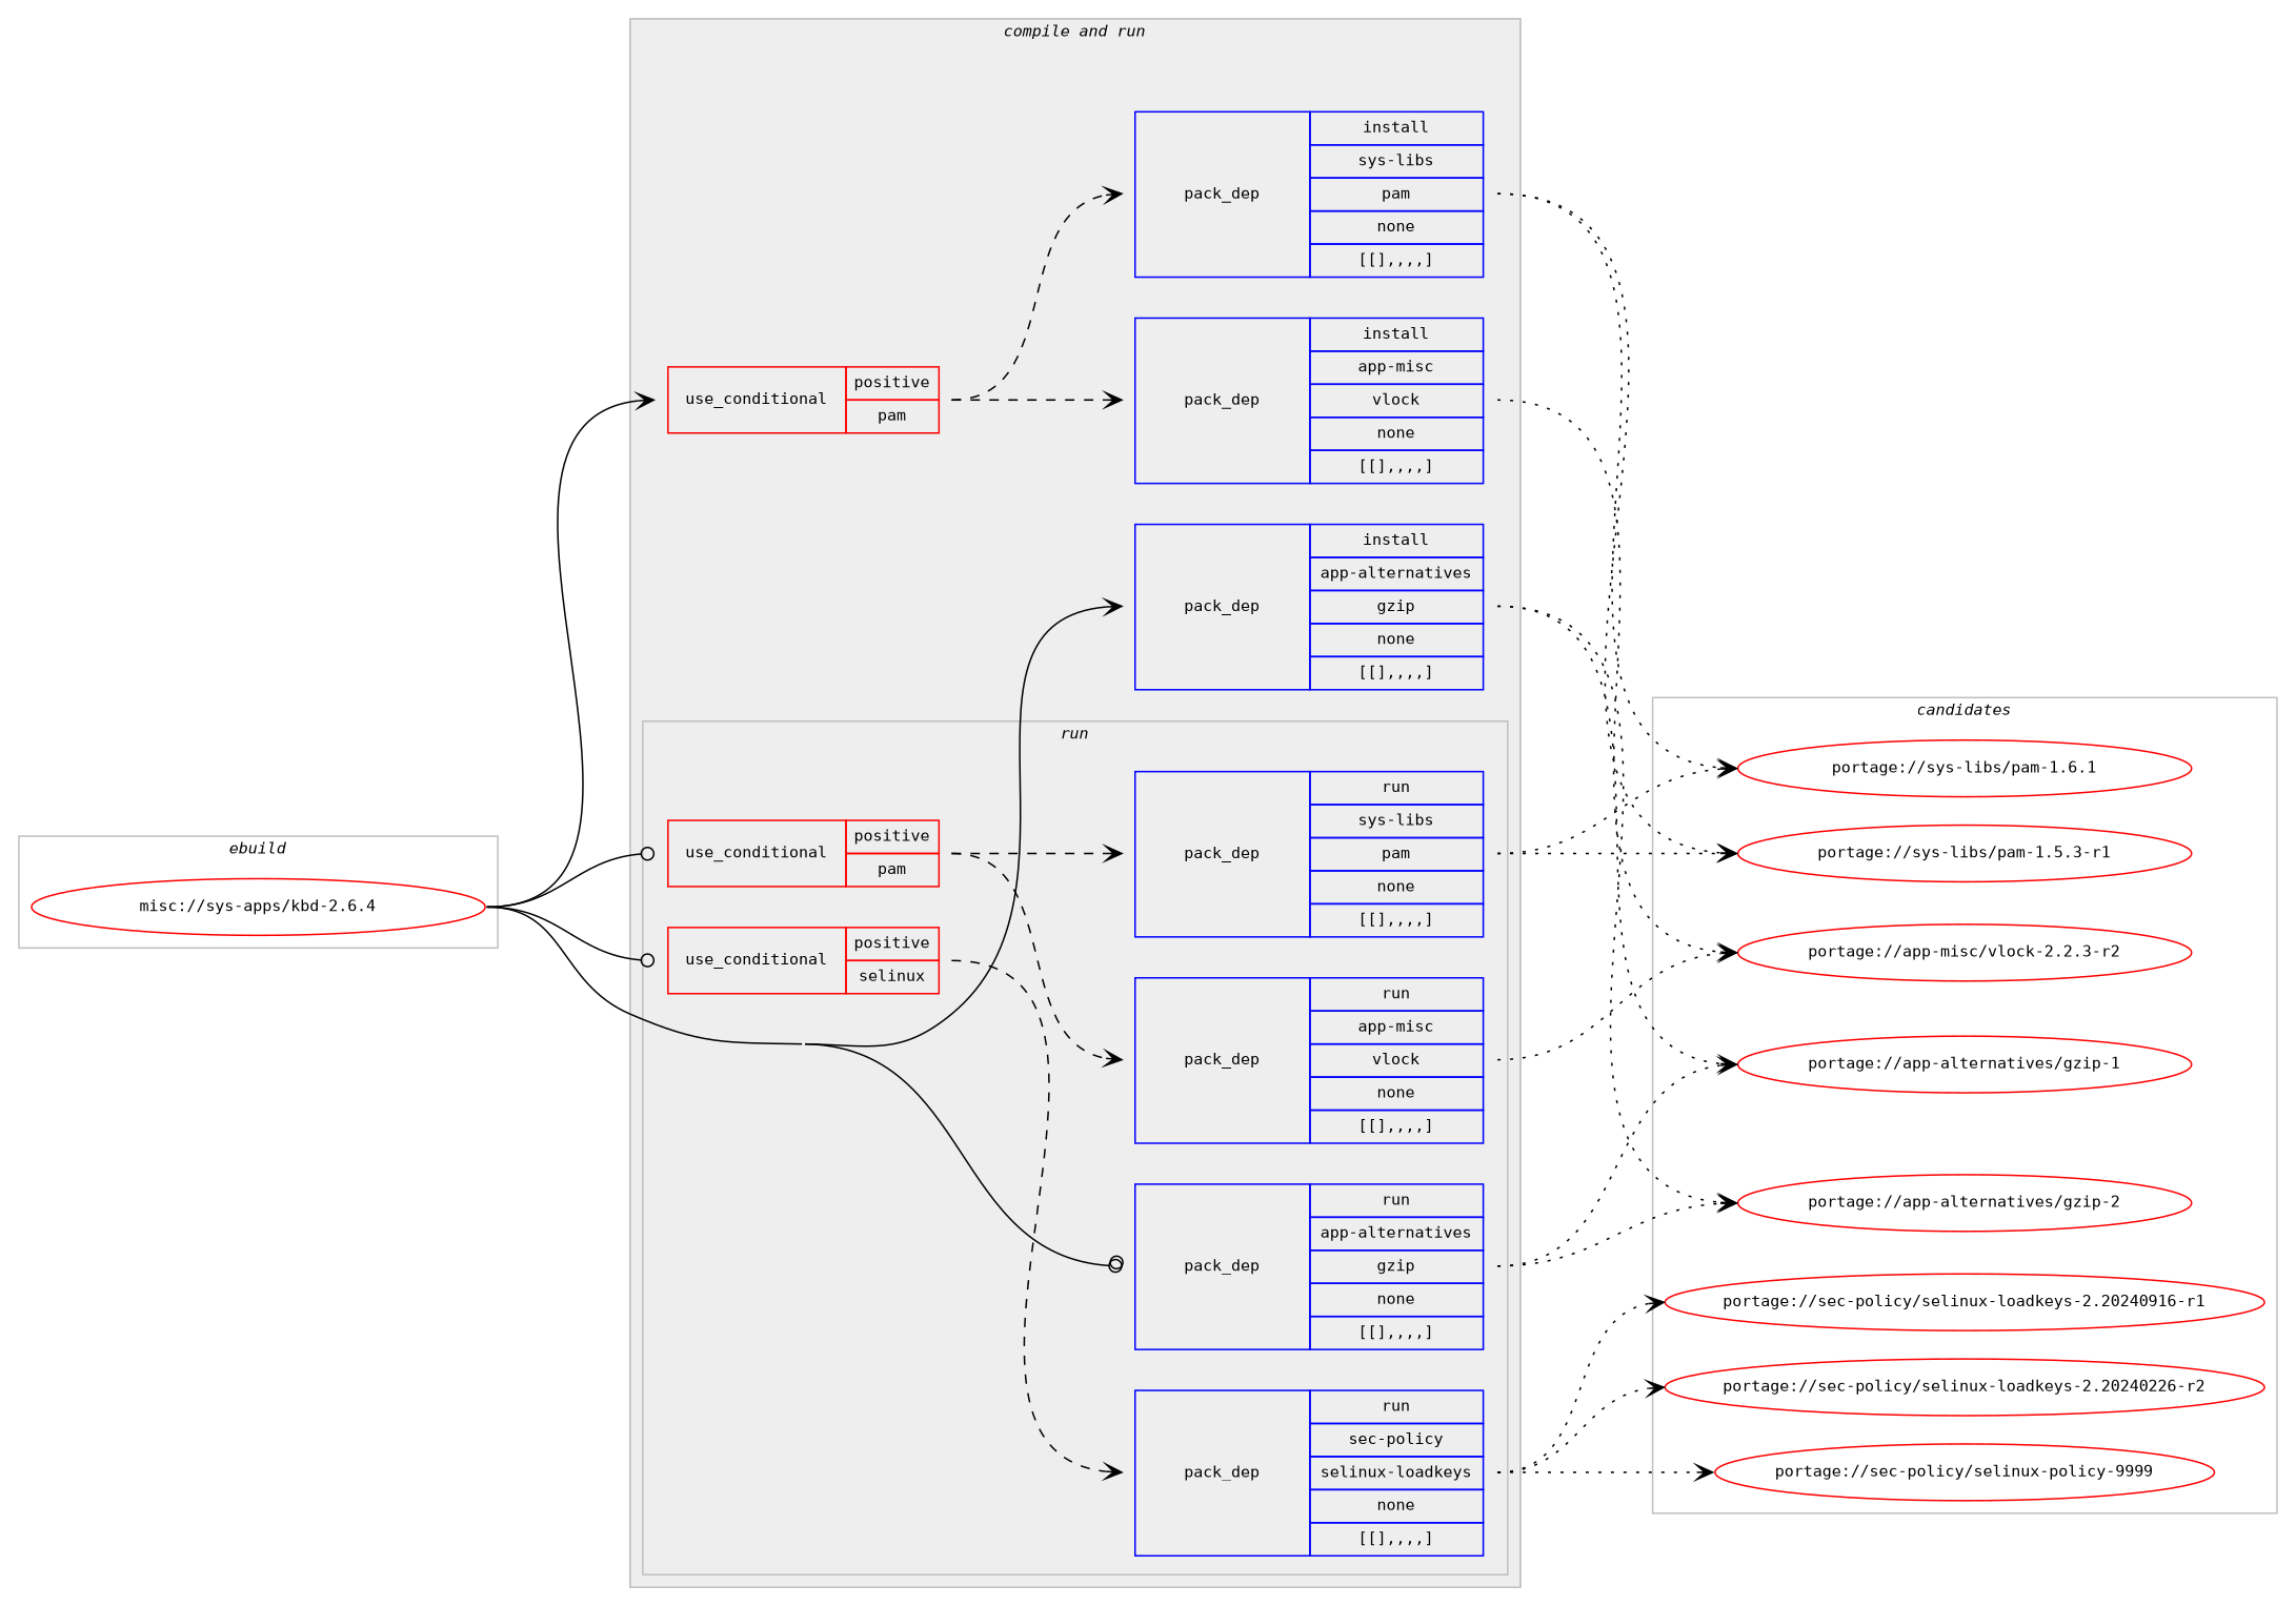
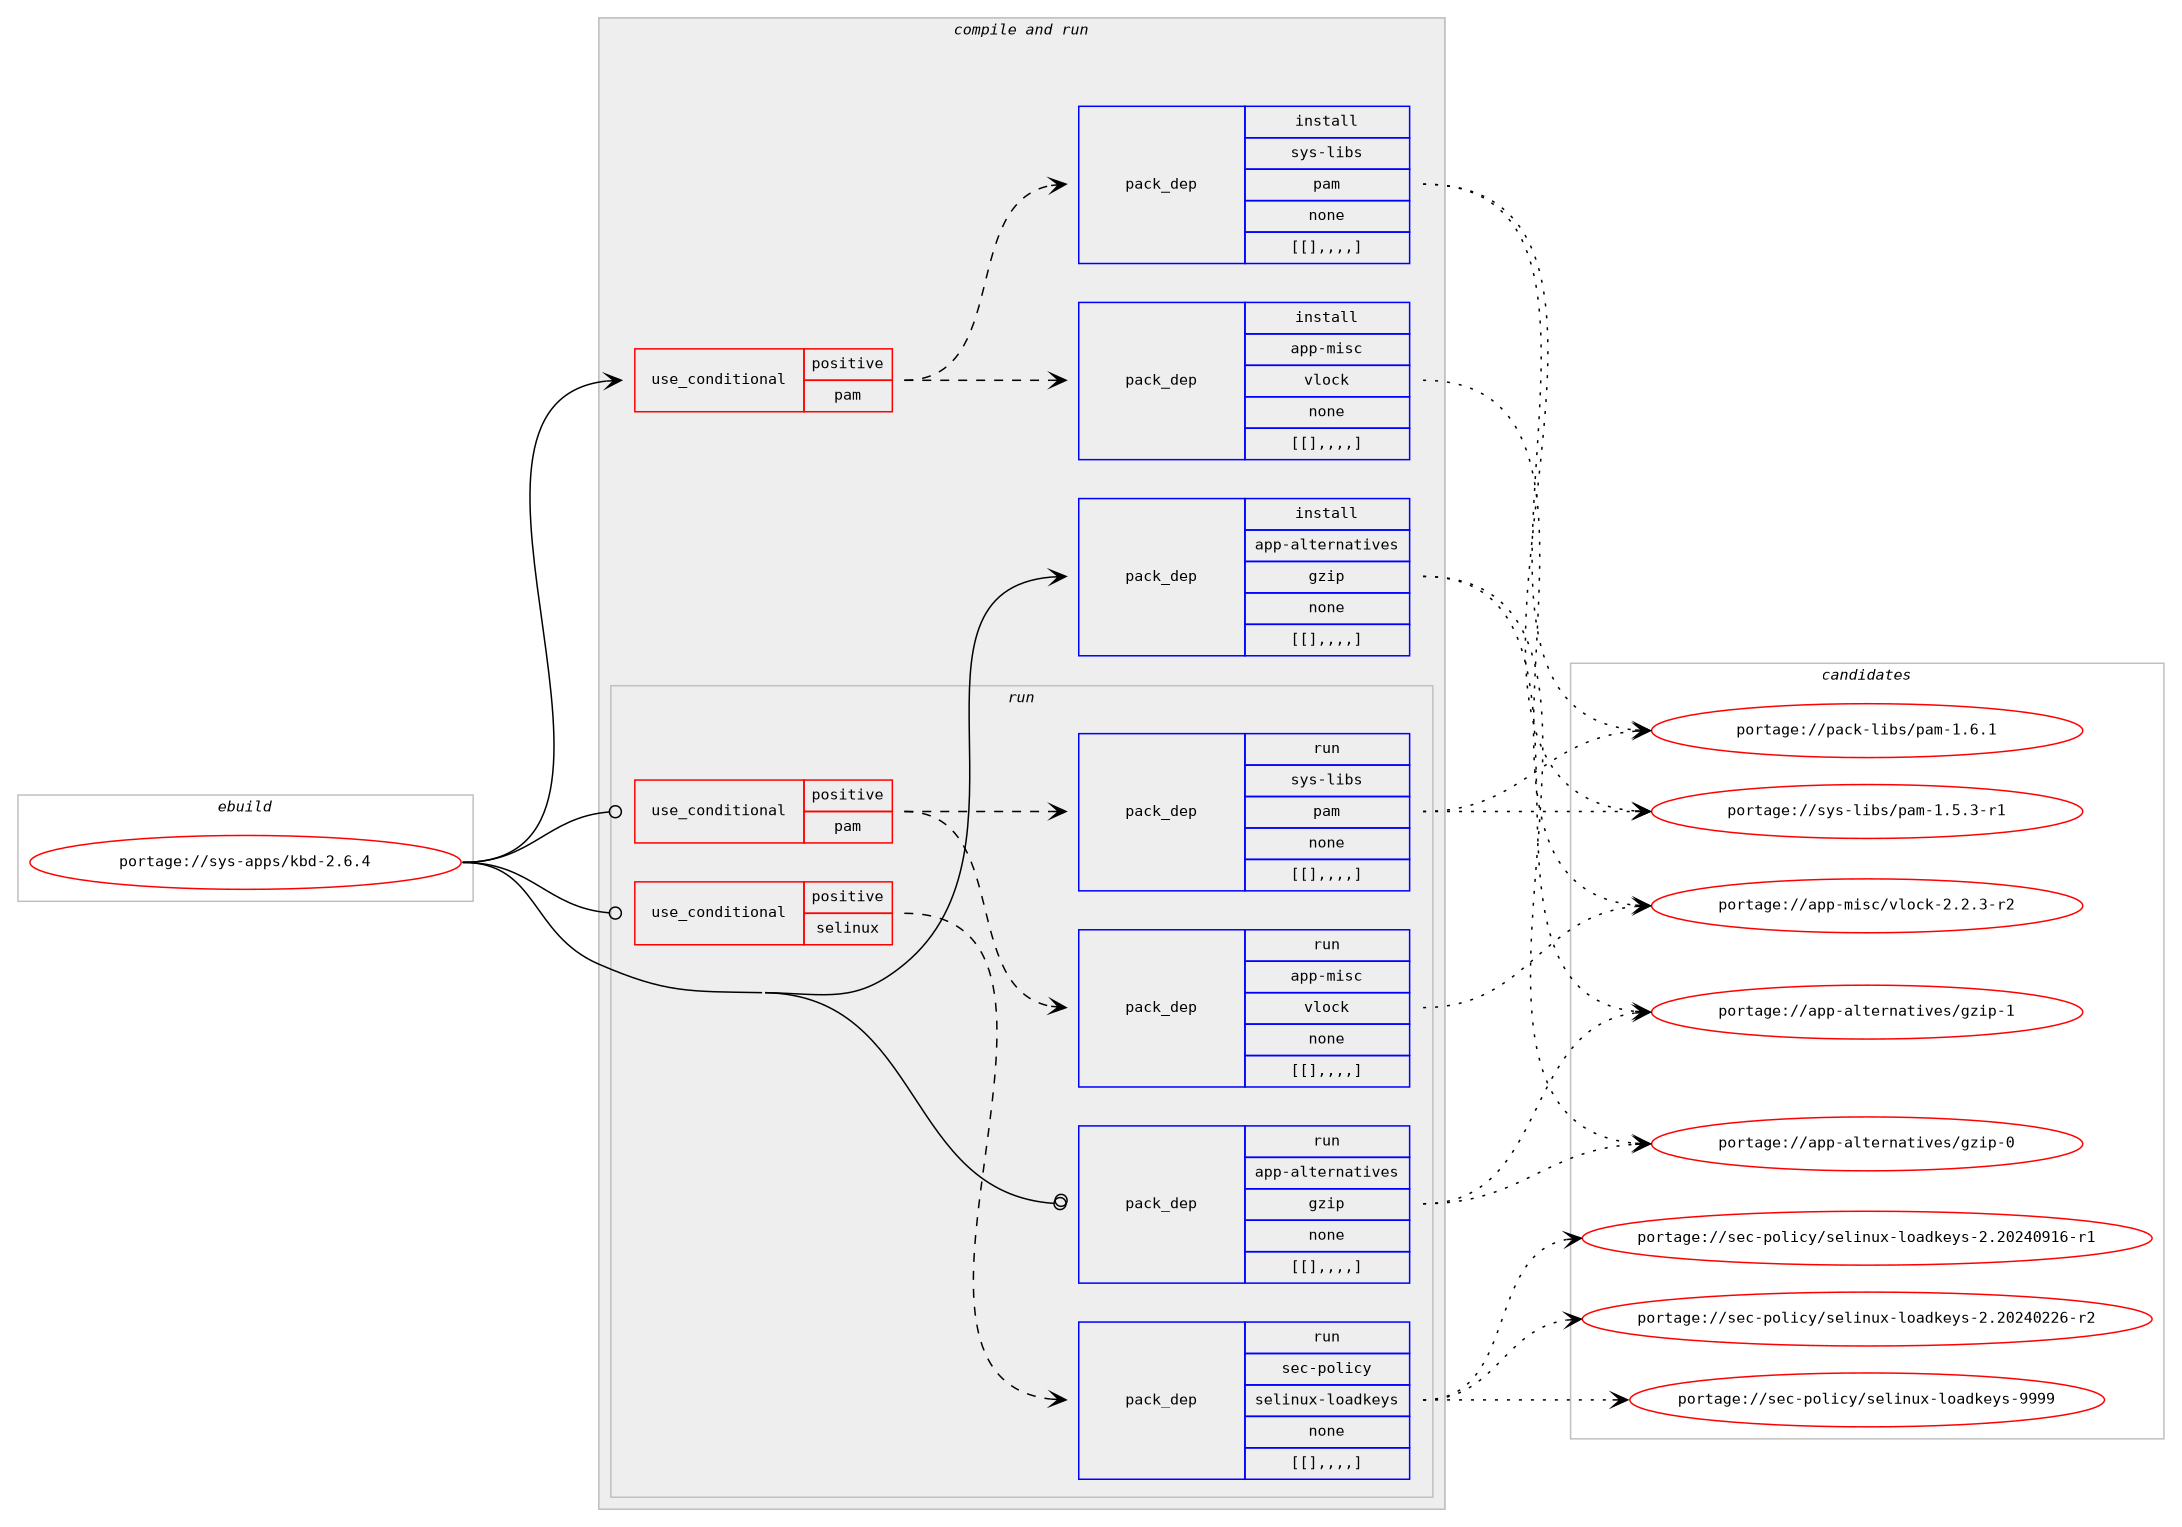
  digraph {
    compound=true
    concentrate=true
    fontname="DejaVu Sans Mono"
    fontsize=10
    newrank=true
    rankdir=LR
    ranksep=1.5
    node [color=red fontname="DejaVu Sans Mono" fontsize=10 shape=none]
    edge [arrowhead=vee fontname="DejaVu Sans Mono" headport=w style=dotted tailport=e weight=100]
-   n1 [label="misc://sys-apps/kbd-2.6.4" width=4 shape=""]
+   n1 [label="portage://sys-apps/kbd-2.6.4" width=4 shape=""]
    n2 [color=blue label=<<TABLE BORDER="0" CELLBORDER="1" CELLSPACING="0" CELLPADDING="4" WIDTH="220"><TR><TD ROWSPAN="6" CELLPADDING="30">pack_dep</TD></TR><TR><TD WIDTH="110">install</TD></TR><TR><TD>app-misc</TD></TR><TR><TD>vlock</TD></TR><TR><TD>none</TD></TR><TR><TD>[[],,,,]</TD></TR></TABLE>>]
    n3 [color=blue label=<<TABLE BORDER="0" CELLBORDER="1" CELLSPACING="0" CELLPADDING="4" WIDTH="220"><TR><TD ROWSPAN="6" CELLPADDING="30">pack_dep</TD></TR><TR><TD WIDTH="110">install</TD></TR><TR><TD>sys-libs</TD></TR><TR><TD>pam</TD></TR><TR><TD>none</TD></TR><TR><TD>[[],,,,]</TD></TR></TABLE>>]
    n4 [label=<<TABLE BORDER="0" CELLBORDER="1" CELLSPACING="0" CELLPADDING="4"><TR><TD ROWSPAN="3" CELLPADDING="10">use_conditional</TD></TR><TR><TD>positive</TD></TR><TR><TD>pam</TD></TR></TABLE>>]
    n5 [color=blue label=<<TABLE BORDER="0" CELLBORDER="1" CELLSPACING="0" CELLPADDING="4" WIDTH="220"><TR><TD ROWSPAN="6" CELLPADDING="30">pack_dep</TD></TR><TR><TD WIDTH="110">install</TD></TR><TR><TD>app-alternatives</TD></TR><TR><TD>gzip</TD></TR><TR><TD>none</TD></TR><TR><TD>[[],,,,]</TD></TR></TABLE>>]
    n6 [color=blue label=<<TABLE BORDER="0" CELLBORDER="1" CELLSPACING="0" CELLPADDING="4" WIDTH="220"><TR><TD ROWSPAN="6" CELLPADDING="30">pack_dep</TD></TR><TR><TD WIDTH="110">run</TD></TR><TR><TD>app-misc</TD></TR><TR><TD>vlock</TD></TR><TR><TD>none</TD></TR><TR><TD>[[],,,,]</TD></TR></TABLE>>]
    n7 [color=blue label=<<TABLE BORDER="0" CELLBORDER="1" CELLSPACING="0" CELLPADDING="4" WIDTH="220"><TR><TD ROWSPAN="6" CELLPADDING="30">pack_dep</TD></TR><TR><TD WIDTH="110">run</TD></TR><TR><TD>sys-libs</TD></TR><TR><TD>pam</TD></TR><TR><TD>none</TD></TR><TR><TD>[[],,,,]</TD></TR></TABLE>>]
    n8 [label=<<TABLE BORDER="0" CELLBORDER="1" CELLSPACING="0" CELLPADDING="4"><TR><TD ROWSPAN="3" CELLPADDING="10">use_conditional</TD></TR><TR><TD>positive</TD></TR><TR><TD>pam</TD></TR></TABLE>>]
    n9 [color=blue label=<<TABLE BORDER="0" CELLBORDER="1" CELLSPACING="0" CELLPADDING="4" WIDTH="220"><TR><TD ROWSPAN="6" CELLPADDING="30">pack_dep</TD></TR><TR><TD WIDTH="110">run</TD></TR><TR><TD>sec-policy</TD></TR><TR><TD>selinux-loadkeys</TD></TR><TR><TD>none</TD></TR><TR><TD>[[],,,,]</TD></TR></TABLE>>]
    n10 [label=<<TABLE BORDER="0" CELLBORDER="1" CELLSPACING="0" CELLPADDING="4"><TR><TD ROWSPAN="3" CELLPADDING="10">use_conditional</TD></TR><TR><TD>positive</TD></TR><TR><TD>selinux</TD></TR></TABLE>>]
    n11 [color=blue label=<<TABLE BORDER="0" CELLBORDER="1" CELLSPACING="0" CELLPADDING="4" WIDTH="220"><TR><TD ROWSPAN="6" CELLPADDING="30">pack_dep</TD></TR><TR><TD WIDTH="110">run</TD></TR><TR><TD>app-alternatives</TD></TR><TR><TD>gzip</TD></TR><TR><TD>none</TD></TR><TR><TD>[[],,,,]</TD></TR></TABLE>>]
    n12 [label="portage://app-misc/vlock-2.2.3-r2" width=4 shape=""]
-   n13 [label="portage://sys-libs/pam-1.6.1" width=4 shape=""]
+   n13 [label="portage://pack-libs/pam-1.6.1" width=4 shape=""]
    n14 [label="portage://sys-libs/pam-1.5.3-r1" width=4 shape=""]
    n15 [label="portage://app-alternatives/gzip-1" width=4 shape=""]
-   n16 [label="portage://app-alternatives/gzip-2" width=4 shape=""]
-   n17 [label="portage://sec-policy/selinux-policy-9999" width=4 shape=""]
+   n16 [label="portage://app-alternatives/gzip-0" width=4 shape=""]
+   n17 [label="portage://sec-policy/selinux-loadkeys-9999" width=4 shape=""]
    n18 [label="portage://sec-policy/selinux-loadkeys-2.20240916-r1" width=4 shape=""]
    n19 [label="portage://sec-policy/selinux-loadkeys-2.20240226-r2" width=4 shape=""]
    subgraph cluster_1 {
      color=gray
      label=<<i>ebuild</i>>
      n1
    }
    subgraph cluster_2 {
      color=gray
      label=<<i>dependencies</i>>
      subgraph cluster_3 {
        color=gray
        fillcolor="#eeeeee"
        label=<<i>compile</i>>
        style=filled
        subgraph sub_4 {
          color=gray
          fillcolor="#eeeeee"
          label=<<i>compile</i>>
          style=filled
          n4
          subgraph sub_5 {
            color=gray
            fillcolor="#eeeeee"
            label=<<i>compile</i>>
            style=filled
            n2
          }
          subgraph sub_6 {
            color=gray
            fillcolor="#eeeeee"
            label=<<i>compile</i>>
            style=filled
            n3
          }
        }
        subgraph sub_7 {
          color=gray
          fillcolor="#eeeeee"
          label=<<i>compile</i>>
          style=filled
          n5
        }
      }
      subgraph cluster_8 {
        color=gray
        fillcolor="#eeeeee"
        label=<<i>compile and run</i>>
        style=filled
      }
      subgraph cluster_9 {
        color=gray
        fillcolor="#eeeeee"
        label=<<i>run</i>>
        style=filled
        subgraph sub_10 {
          color=gray
          fillcolor="#eeeeee"
          label=<<i>run</i>>
          style=filled
          n8
          subgraph sub_11 {
            color=gray
            fillcolor="#eeeeee"
            label=<<i>run</i>>
            style=filled
            n6
          }
          subgraph sub_12 {
            color=gray
            fillcolor="#eeeeee"
            label=<<i>run</i>>
            style=filled
            n7
          }
        }
        subgraph sub_13 {
          color=gray
          fillcolor="#eeeeee"
          label=<<i>run</i>>
          style=filled
          n10
          subgraph sub_14 {
            color=gray
            fillcolor="#eeeeee"
            label=<<i>run</i>>
            style=filled
            n9
          }
        }
        subgraph sub_15 {
          color=gray
          fillcolor="#eeeeee"
          label=<<i>run</i>>
          style=filled
          n11
        }
      }
    }
    subgraph cluster_16 {
      color=gray
      label=<<i>candidates</i>>
      rank=same
      subgraph sub_17 {
        color=black
        label=<<i>candidates</i>>
        nodesep=1
        rank=same
        n12
      }
      subgraph sub_18 {
        color=black
        label=<<i>candidates</i>>
        nodesep=1
        rank=same
        n13
        n14
      }
      subgraph sub_19 {
        color=black
        label=<<i>candidates</i>>
        nodesep=1
        rank=same
        n15
        n16
      }
      subgraph sub_20 {
        color=black
        label=<<i>candidates</i>>
        nodesep=1
        rank=same
        n12
      }
      subgraph sub_21 {
        color=black
        label=<<i>candidates</i>>
        nodesep=1
        rank=same
        n13
        n14
      }
      subgraph sub_22 {
        color=black
        label=<<i>candidates</i>>
        nodesep=1
        rank=same
        n17
        n18
        n19
      }
      subgraph sub_23 {
        color=black
        label=<<i>candidates</i>>
        nodesep=1
        rank=same
        n15
        n16
      }
    }
    n1 -> n4 [style=solid weight=20]
    n1 -> n5 [style=solid weight=20]
    n1 -> n8 [arrowhead=odot style=solid weight=20]
    n1 -> n10 [arrowhead=odot style=solid weight=20]
    n1 -> n11 [arrowhead=odot style=solid weight=20]
    n2 -> n12
    n3 -> n13
    n3 -> n14
    n4 -> n2 [style=dashed weight=20]
    n4 -> n3 [style=dashed weight=20]
    n5 -> n15
    n5 -> n16
    n6 -> n12
    n7 -> n13
    n7 -> n14
    n8 -> n6 [style=dashed weight=20]
    n8 -> n7 [style=dashed weight=20]
    n9 -> n17
    n9 -> n18
    n9 -> n19
    n10 -> n9 [style=dashed weight=20]
    n11 -> n15
    n11 -> n16
  }
